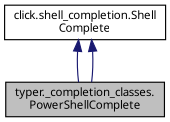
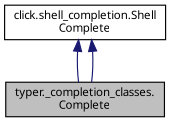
  digraph {
    fontname="Noto Sans"
    node [color=black fontname="Noto Sans" fontsize=10 shape=record style=filled]
    edge [color=midnightblue dir=back fontname="Noto Sans" fontsize=10 labelfontname=Helvetica labelfontsize=10 style=solid]
-   n1 [fillcolor=grey75 fontcolor=black height=0.2 label="typer._completion_classes.\lPowerShellComplete" width=0.4]
+   n1 [fillcolor=grey75 fontcolor=black height=0.2 label="typer._completion_classes.\lComplete" width=0.4]
    n2 [fillcolor=white height=0.2 label="click.shell_completion.Shell\lComplete" width=0.4]
    n2 -> n1
    n2 -> n1
  }
